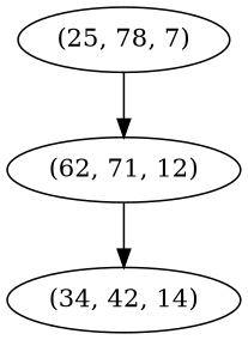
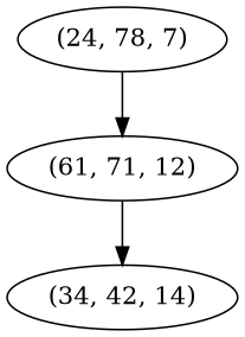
  digraph {
-   "(24, 78, 7)" [label="(25, 78, 7)"]
-   "(62, 71, 12)"
+   "(24, 78, 7)"
+   "(62, 71, 12)" [label="(61, 71, 12)"]
    "(34, 42, 14)"
    "(24, 78, 7)" -> "(62, 71, 12)"
    "(62, 71, 12)" -> "(34, 42, 14)"
  }
